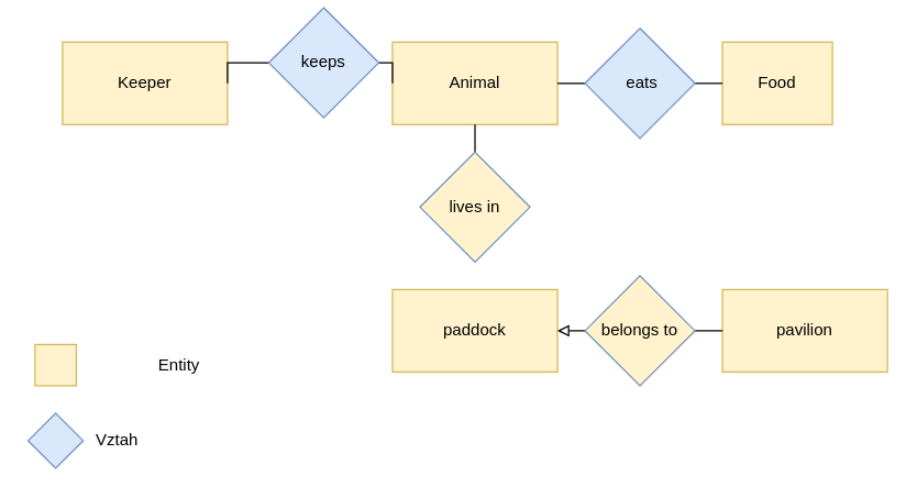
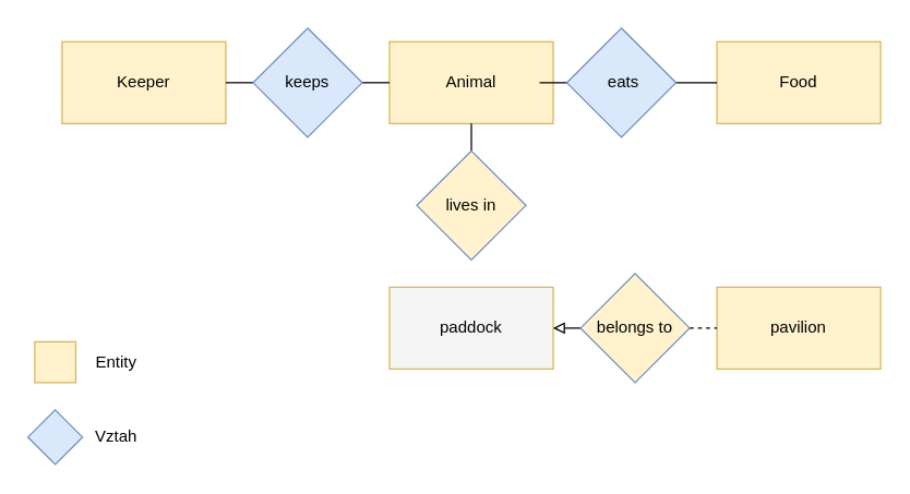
  <mxCell id="0" />
  <mxCell id="1" parent="0" />
  <mxCell id="2" value="Animal" style="rounded=0;whiteSpace=wrap;html=1;rotation=0;fillColor=#fff2cc;strokeColor=#d6b656;" parent="1" vertex="1"><mxGeometry x="285" y="30" width="120" height="60" as="geometry" /></mxCell>
  <mxCell id="3" value="Keeper" style="rounded=0;whiteSpace=wrap;html=1;fillColor=#fff2cc;strokeColor=#d6b656;" parent="1" vertex="1"><mxGeometry x="45" y="30" width="120" height="60" as="geometry" /></mxCell>
- <mxCell id="4" value="paddock" style="rounded=0;whiteSpace=wrap;html=1;fillColor=#fff2cc;strokeColor=#d6b656;" parent="1" vertex="1"><mxGeometry x="285" y="210" width="120" height="60" as="geometry" /></mxCell>
+ <mxCell id="4" value="paddock" style="rounded=0;whiteSpace=wrap;html=1;fillColor=#f5f5f5;strokeColor=#d6b656;" parent="1" vertex="1"><mxGeometry x="285" y="210" width="120" height="60" as="geometry" /></mxCell>
  <mxCell id="5" value="pavilion" style="rounded=0;whiteSpace=wrap;html=1;fillColor=#fff2cc;strokeColor=#d6b656;" parent="1" vertex="1"><mxGeometry x="525" y="210" width="120" height="60" as="geometry" /></mxCell>
- <mxCell id="6" value="Food" style="rounded=0;whiteSpace=wrap;html=1;fillColor=#fff2cc;strokeColor=#d6b656;" parent="1" vertex="1"><mxGeometry x="525" y="30" width="80" height="60" as="geometry" /></mxCell>
+ <mxCell id="6" value="Food" style="rounded=0;whiteSpace=wrap;html=1;fillColor=#fff2cc;strokeColor=#d6b656;" parent="1" vertex="1"><mxGeometry x="525" y="30" width="120" height="60" as="geometry" /></mxCell>
  <mxCell id="7" style="edgeStyle=orthogonalEdgeStyle;rounded=0;orthogonalLoop=1;jettySize=auto;html=1;exitX=1;exitY=0.5;exitDx=0;exitDy=0;entryX=0;entryY=0.5;entryDx=0;entryDy=0;endArrow=none;endFill=0;" parent="1" source="9" target="2" edge="1"><mxGeometry relative="1" as="geometry" /></mxCell>
  <mxCell id="8" style="edgeStyle=orthogonalEdgeStyle;rounded=0;orthogonalLoop=1;jettySize=auto;html=1;exitX=0;exitY=0.5;exitDx=0;exitDy=0;entryX=1;entryY=0.5;entryDx=0;entryDy=0;strokeColor=default;endArrow=none;endFill=0;" parent="1" source="9" target="3" edge="1"><mxGeometry relative="1" as="geometry" /></mxCell>
- <mxCell id="9" value="keeps" style="rhombus;whiteSpace=wrap;html=1;fillColor=#dae8fc;strokeColor=#6c8ebf;" parent="1" vertex="1"><mxGeometry x="195" y="5" width="80" height="80" as="geometry" /></mxCell>
+ <mxCell id="9" value="keeps" style="rhombus;whiteSpace=wrap;html=1;fillColor=#dae8fc;strokeColor=#6c8ebf;" parent="1" vertex="1"><mxGeometry x="185" y="20" width="80" height="80" as="geometry" /></mxCell>
  <mxCell id="10" style="edgeStyle=orthogonalEdgeStyle;rounded=0;orthogonalLoop=1;jettySize=auto;html=1;exitX=0;exitY=0.5;exitDx=0;exitDy=0;endArrow=none;endFill=0;" parent="1" source="12" target="2" edge="1"><mxGeometry relative="1" as="geometry" /></mxCell>
  <mxCell id="11" style="edgeStyle=orthogonalEdgeStyle;rounded=0;orthogonalLoop=1;jettySize=auto;html=1;exitX=1;exitY=0.5;exitDx=0;exitDy=0;entryX=0;entryY=0.5;entryDx=0;entryDy=0;endArrow=none;endFill=0;" parent="1" source="12" target="6" edge="1"><mxGeometry relative="1" as="geometry" /></mxCell>
- <mxCell id="12" value="&amp;nbsp;eats" style="rhombus;whiteSpace=wrap;html=1;fillColor=#dae8fc;strokeColor=#6c8ebf;" parent="1" vertex="1"><mxGeometry x="425" y="20" width="80" height="80" as="geometry" /></mxCell>
+ <mxCell id="12" value="&amp;nbsp;eats" style="rhombus;whiteSpace=wrap;html=1;fillColor=#dae8fc;strokeColor=#6c8ebf;" parent="1" vertex="1"><mxGeometry x="415" y="20" width="80" height="80" as="geometry" /></mxCell>
  <mxCell id="13" style="edgeStyle=orthogonalEdgeStyle;rounded=0;orthogonalLoop=1;jettySize=auto;html=1;exitX=0.5;exitY=0;exitDx=0;exitDy=0;entryX=0.5;entryY=1;entryDx=0;entryDy=0;endArrow=none;endFill=0;" edge="1" parent="1" source="14" target="2"><mxGeometry relative="1" as="geometry" /></mxCell>
  <mxCell id="14" value="lives in" style="rhombus;whiteSpace=wrap;html=1;fillColor=#fff2cc;strokeColor=#6c8ebf;" vertex="1" parent="1"><mxGeometry x="305" y="110" width="80" height="80" as="geometry" /></mxCell>
  <mxCell id="15" style="edgeStyle=orthogonalEdgeStyle;rounded=0;orthogonalLoop=1;jettySize=auto;html=1;exitX=0;exitY=0.5;exitDx=0;exitDy=0;entryX=1;entryY=0.5;entryDx=0;entryDy=0;endArrow=block;endFill=0;" edge="1" parent="1" source="17" target="4"><mxGeometry relative="1" as="geometry" /></mxCell>
- <mxCell id="16" style="edgeStyle=orthogonalEdgeStyle;rounded=0;orthogonalLoop=1;jettySize=auto;html=1;exitX=1;exitY=0.5;exitDx=0;exitDy=0;entryX=0;entryY=0.5;entryDx=0;entryDy=0;endArrow=none;endFill=0;" edge="1" parent="1" source="17" target="5"><mxGeometry relative="1" as="geometry" /></mxCell>
+ <mxCell id="16" style="edgeStyle=orthogonalEdgeStyle;rounded=0;orthogonalLoop=1;jettySize=auto;html=1;exitX=1;exitY=0.5;exitDx=0;exitDy=0;entryX=0;entryY=0.5;entryDx=0;entryDy=0;endArrow=none;endFill=0;dashed=1;" edge="1" parent="1" source="17" target="5"><mxGeometry relative="1" as="geometry" /></mxCell>
  <mxCell id="17" value="belongs to" style="rhombus;whiteSpace=wrap;html=1;fillColor=#fff2cc;strokeColor=#6c8ebf;" vertex="1" parent="1"><mxGeometry x="425" y="200" width="80" height="80" as="geometry" /></mxCell>
  <mxCell id="18" value="" style="whiteSpace=wrap;html=1;aspect=fixed;fillColor=#fff2cc;strokeColor=#d6b656;" vertex="1" parent="1"><mxGeometry x="25" y="250" width="30" height="30" as="geometry" /></mxCell>
- <mxCell id="19" value="Entity" style="text;html=1;align=center;verticalAlign=middle;whiteSpace=wrap;rounded=0;" vertex="1" parent="1"><mxGeometry x="100" y="250" width="60" height="30" as="geometry" /></mxCell>
+ <mxCell id="19" value="Entity" style="text;html=1;align=center;verticalAlign=middle;whiteSpace=wrap;rounded=0;" vertex="1" parent="1"><mxGeometry x="55" y="250" width="60" height="30" as="geometry" /></mxCell>
  <mxCell id="20" value="" style="rhombus;whiteSpace=wrap;html=1;fillColor=#dae8fc;strokeColor=#6c8ebf;" vertex="1" parent="1"><mxGeometry x="20" y="300" width="40" height="40" as="geometry" /></mxCell>
  <mxCell id="21" value="Vztah" style="text;html=1;align=center;verticalAlign=middle;whiteSpace=wrap;rounded=0;" vertex="1" parent="1"><mxGeometry x="55" y="305" width="60" height="30" as="geometry" /></mxCell>
